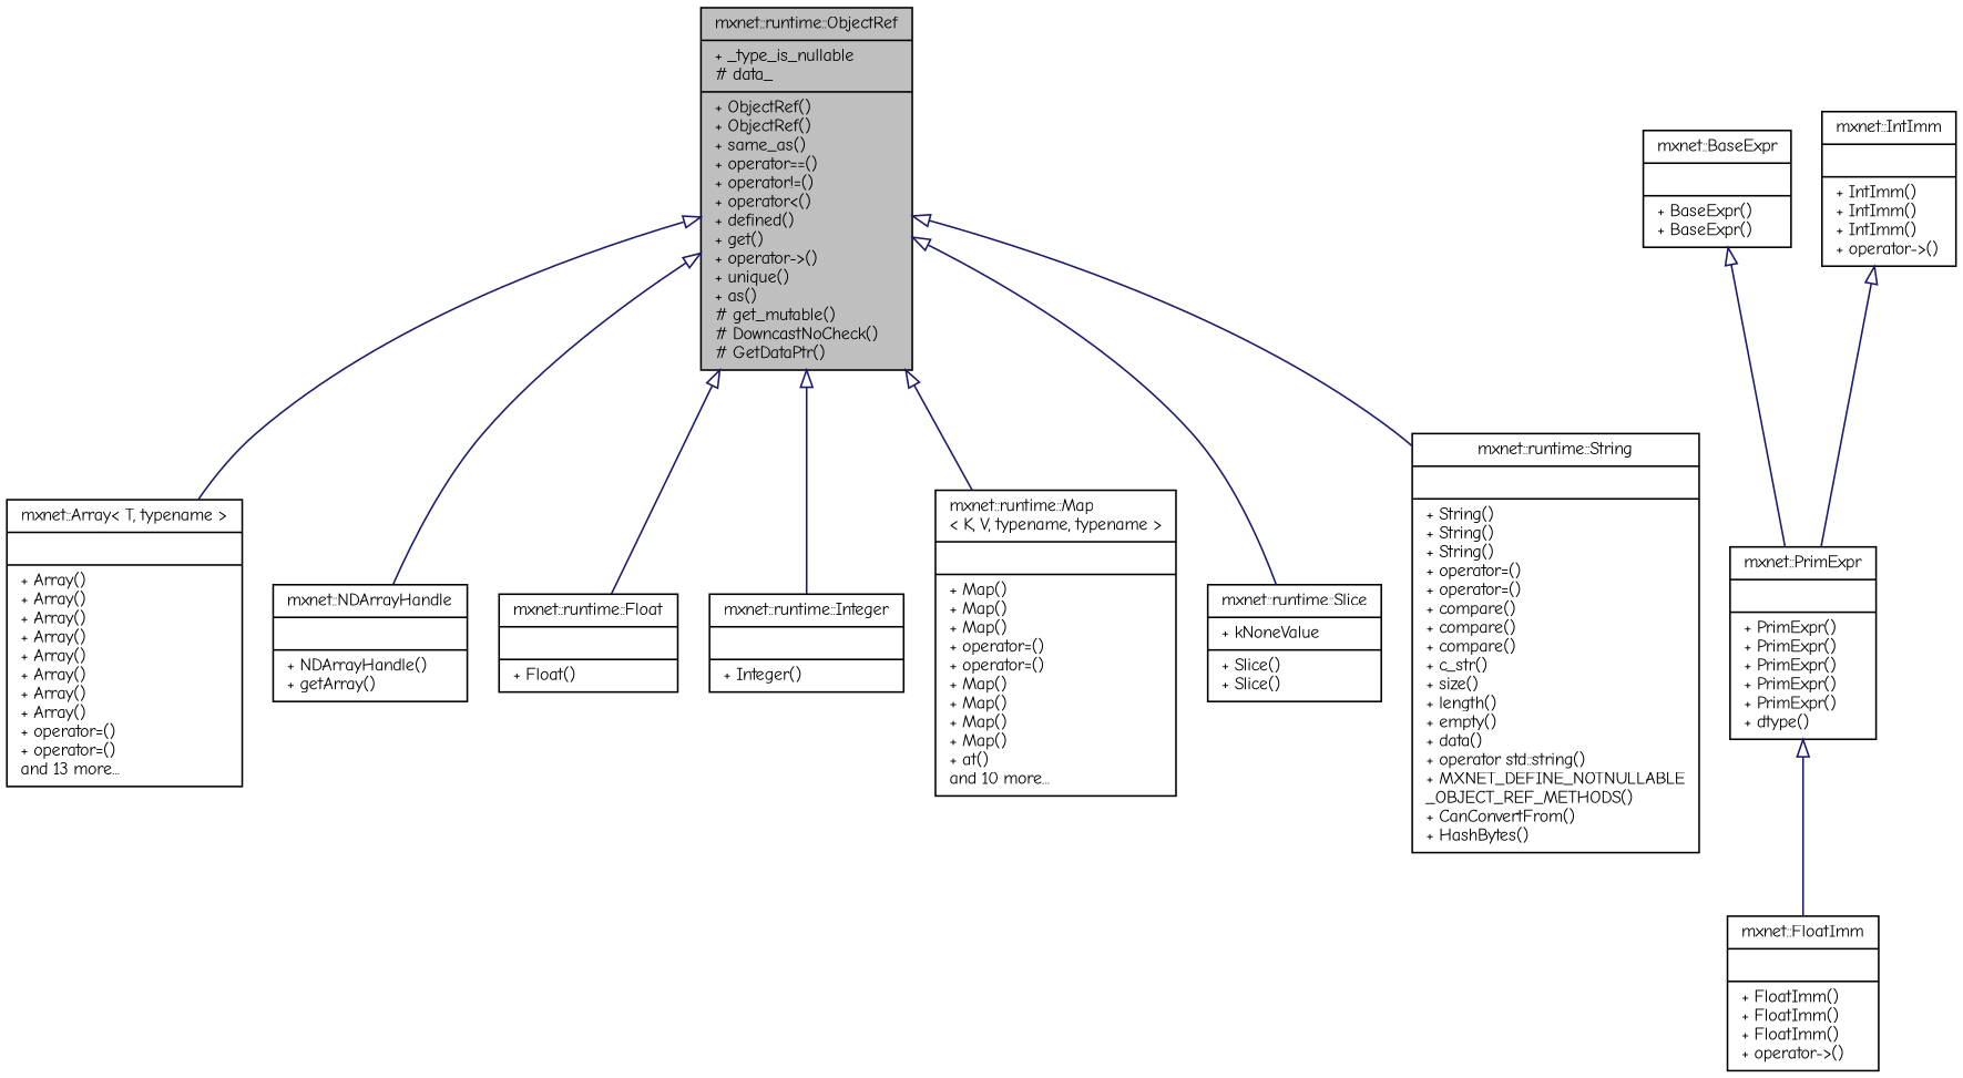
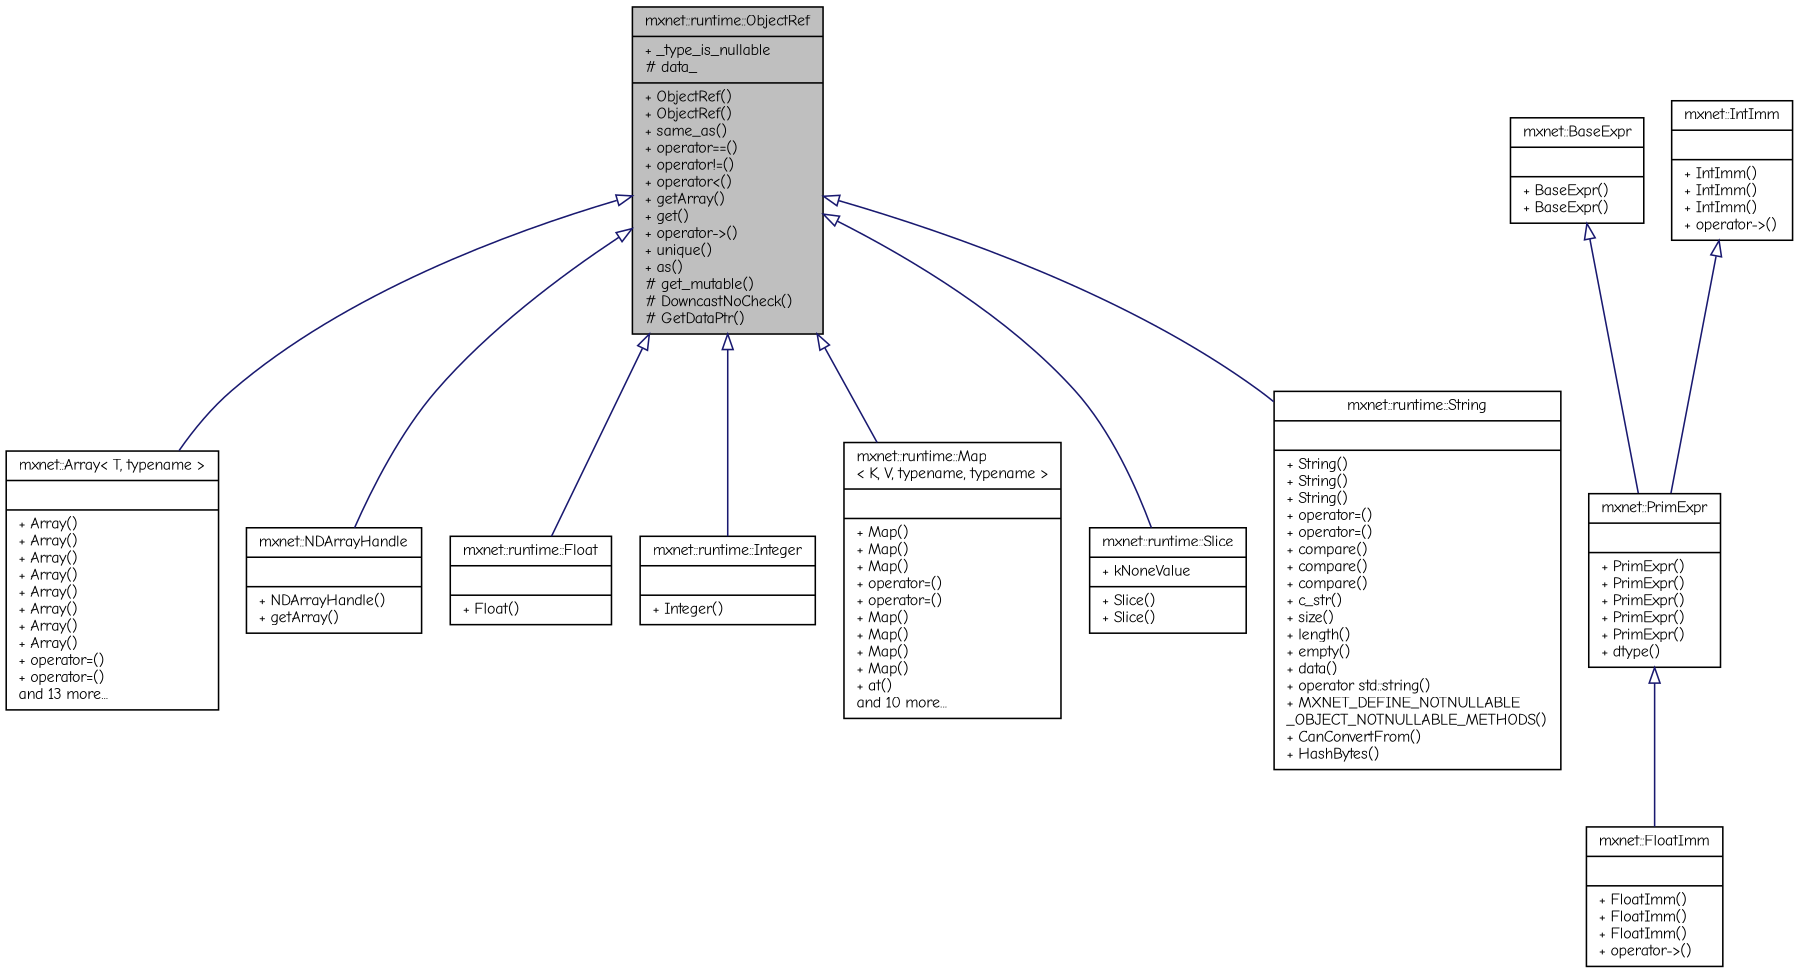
  digraph {
    fontname="Comic Neue"
    node [color=black fillcolor=white fontname="Comic Neue" fontsize=10 shape=record style=filled]
    edge [arrowtail=onormal color=midnightblue dir=back fontname="Comic Neue" fontsize=10 labelfontname=Helvetica labelfontsize=10 style=solid]
-   n1 [fillcolor=grey75 fontcolor=black height=0.2 label="{mxnet::runtime::ObjectRef\n|+ _type_is_nullable\l# data_\l|+ ObjectRef()\l+ ObjectRef()\l+ same_as()\l+ operator==()\l+ operator!=()\l+ operator\<()\l+ defined()\l+ get()\l+ operator-\>()\l+ unique()\l+ as()\l# get_mutable()\l# DowncastNoCheck()\l# GetDataPtr()\l}" width=0.4]
+   n1 [fillcolor=grey75 fontcolor=black height=0.2 label="{mxnet::runtime::ObjectRef\n|+ _type_is_nullable\l# data_\l|+ ObjectRef()\l+ ObjectRef()\l+ same_as()\l+ operator==()\l+ operator!=()\l+ operator\<()\l+ getArray()\l+ get()\l+ operator-\>()\l+ unique()\l+ as()\l# get_mutable()\l# DowncastNoCheck()\l# GetDataPtr()\l}" width=0.4]
    n2 [height=0.2 label="{mxnet::Array\< T, typename \>\n||+ Array()\l+ Array()\l+ Array()\l+ Array()\l+ Array()\l+ Array()\l+ Array()\l+ Array()\l+ operator=()\l+ operator=()\land 13 more...\l}" width=0.4]
    n3 [height=0.2 label="{mxnet::NDArrayHandle\n||+ NDArrayHandle()\l+ getArray()\l}" width=0.4]
    n4 [height=0.2 label="{mxnet::runtime::Float\n||+ Float()\l}" width=0.4]
    n5 [height=0.2 label="{mxnet::runtime::Integer\n||+ Integer()\l}" width=0.4]
    n6 [height=0.2 label="{mxnet::runtime::Map\l\< K, V, typename, typename \>\n||+ Map()\l+ Map()\l+ Map()\l+ operator=()\l+ operator=()\l+ Map()\l+ Map()\l+ Map()\l+ Map()\l+ at()\land 10 more...\l}" width=0.4]
    n7 [height=0.2 label="{mxnet::runtime::Slice\n|+ kNoneValue\l|+ Slice()\l+ Slice()\l}" width=0.4]
-   n8 [height=0.2 label="{mxnet::runtime::String\n||+ String()\l+ String()\l+ String()\l+ operator=()\l+ operator=()\l+ compare()\l+ compare()\l+ compare()\l+ c_str()\l+ size()\l+ length()\l+ empty()\l+ data()\l+ operator std::string()\l+ MXNET_DEFINE_NOTNULLABLE\l_OBJECT_REF_METHODS()\l+ CanConvertFrom()\l+ HashBytes()\l}" width=0.4]
+   n8 [height=0.2 label="{mxnet::runtime::String\n||+ String()\l+ String()\l+ String()\l+ operator=()\l+ operator=()\l+ compare()\l+ compare()\l+ compare()\l+ c_str()\l+ size()\l+ length()\l+ empty()\l+ data()\l+ operator std::string()\l+ MXNET_DEFINE_NOTNULLABLE\l_OBJECT_NOTNULLABLE_METHODS()\l+ CanConvertFrom()\l+ HashBytes()\l}" width=0.4]
    n9 [height=0.2 label="{mxnet::BaseExpr\n||+ BaseExpr()\l+ BaseExpr()\l}" width=0.4]
    n10 [height=0.2 label="{mxnet::PrimExpr\n||+ PrimExpr()\l+ PrimExpr()\l+ PrimExpr()\l+ PrimExpr()\l+ PrimExpr()\l+ dtype()\l}" width=0.4]
    n11 [height=0.2 label="{mxnet::FloatImm\n||+ FloatImm()\l+ FloatImm()\l+ FloatImm()\l+ operator-\>()\l}" width=0.4]
    n12 [height=0.2 label="{mxnet::IntImm\n||+ IntImm()\l+ IntImm()\l+ IntImm()\l+ operator-\>()\l}" width=0.4]
    n1 -> n2
    n1 -> n3
    n1 -> n4
    n1 -> n5
    n1 -> n6
    n1 -> n7
    n1 -> n8
    n9 -> n10
    n10 -> n11
    n12 -> n10
  }
